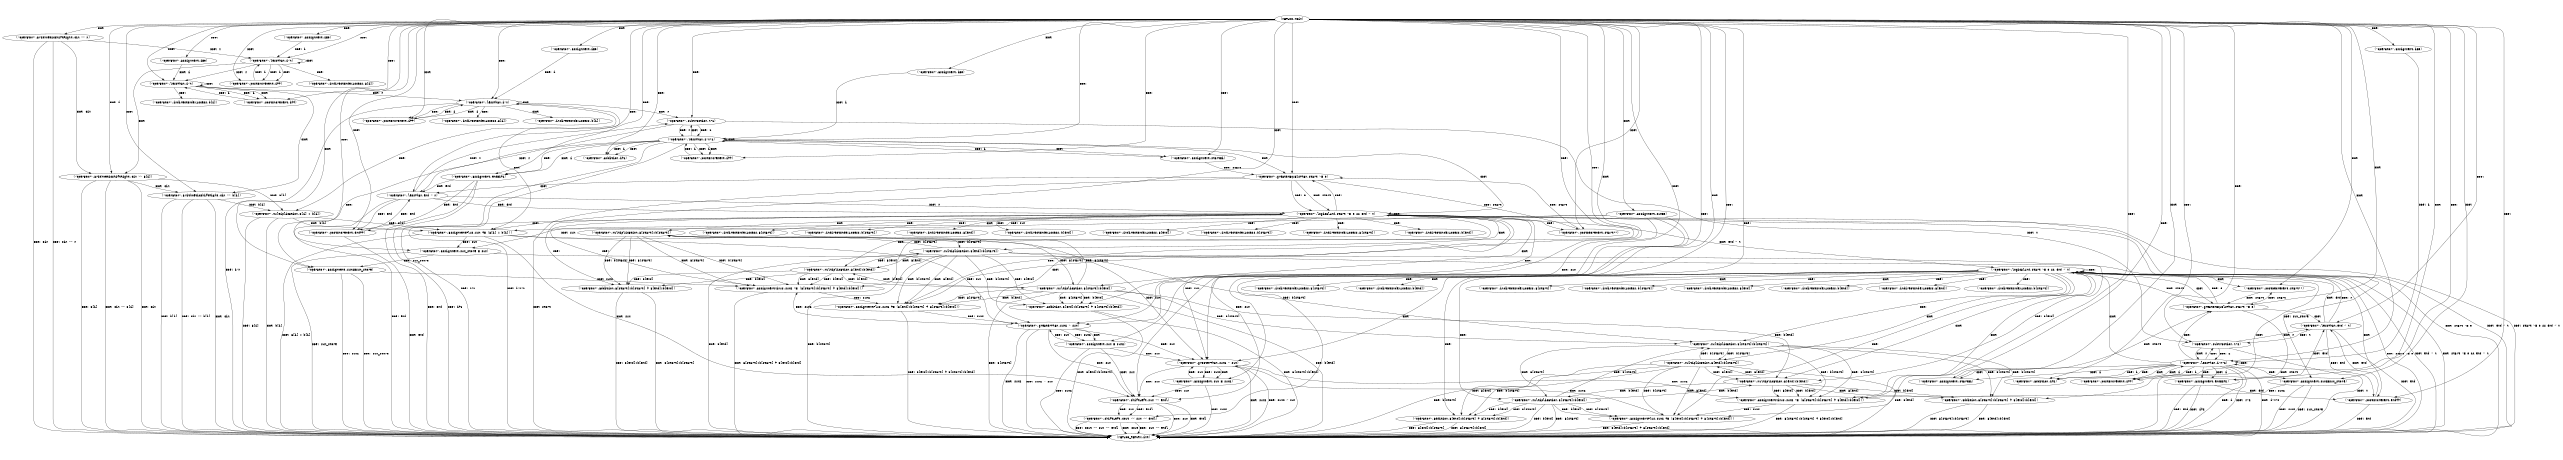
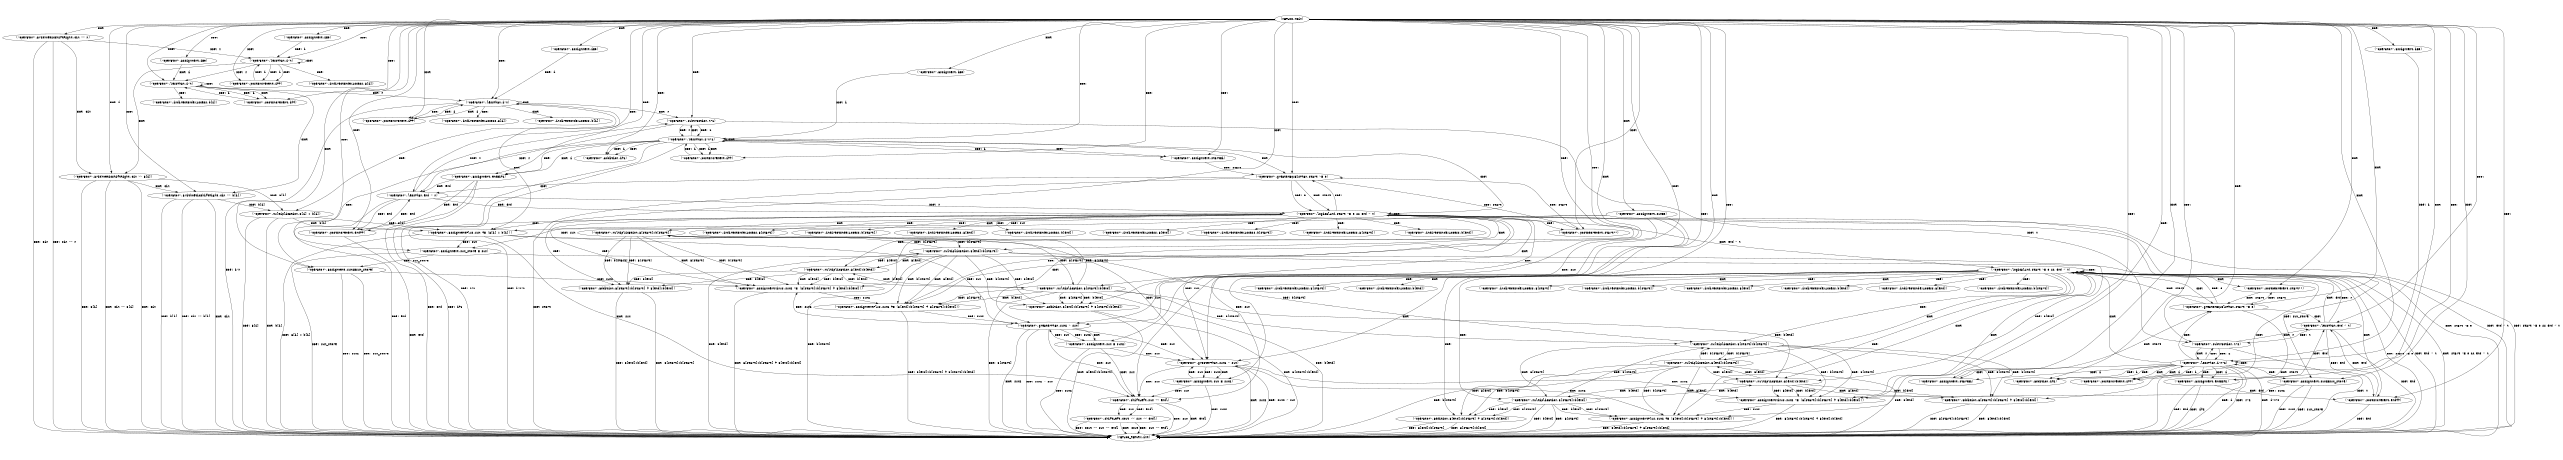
  digraph {
    fontname="DejaVu Sans Mono"
    node [fontname="DejaVu Sans Mono"]
    edge [fontname="DejaVu Sans Mono"]
    n1 [label="(METHOD,main)"]
    n2 [label="(<operator>.arithmeticShiftRight,cin >> n)"]
    n3 [label="(<operator>.assignment,sum=0)"]
    n4 [label="(<operator>.assignment,sum_store = sum)"]
    n5 [label="(<operator>.shiftLeft,cout << sum << endl)"]
    n6 [label="(<operator>.assignment,i=0)"]
    n7 [label="(<operator>.lessThan,i<n)"]
    n8 [label="(<operator>.postIncrement,i++)"]
    n9 [label="(<operator>.assignment,i=0)"]
    n10 [label="(<operator>.lessThan,i<n)"]
    n11 [label="(<operator>.postIncrement,i++)"]
    n12 [label="(<operator>.assignment,i=0)"]
    n13 [label="(<operator>.lessThan,i<n)"]
    n14 [label="(<operator>.postIncrement,i++)"]
    n15 [label="(<operator>.assignment,i=0)"]
    n16 [label="(<operator>.lessThan,i<n-1)"]
    n17 [label="(<operator>.postIncrement,i++)"]
    n18 [label="(<operator>.assignment,i=0)"]
    n19 [label="(<operator>.lessThan,i<n-2)"]
    n20 [label="(<operator>.postIncrement,i++)"]
    n21 [label="(<operator>.arithmeticShiftRight,cin >> a[i])"]
    n22 [label="(<operator>.arithmeticShiftRight,cin >> b[i])"]
    n23 [label="(<operator>.assignmentPlus,sum += (a[i] * b[i]))"]
    n24 [label="(<operator>.assignment,start=i)"]
    n25 [label="(<operator>.assignment,end=i+1)"]
    n26 [label="(<operator>.assignment,sum2=sum_store)"]
    n27 [label="(<operator>.assignment,start=i)"]
    n28 [label="(<operator>.assignment,end=i+2)"]
    n29 [label="(<operator>.assignment,sum2=sum_store)"]
    n30 [label="(<operator>.shiftLeft,sum << endl)"]
    n31 [label="(<operator>.subtraction,n-1)"]
    n32 [label="(<operator>.subtraction,n-2)"]
    n33 [label="(<operator>.addition,i+1)"]
    n34 [label="(<operator>.assignmentMinus,sum2 -= (a[start]*b[start] + a[end]*b[end]))"]
    n35 [label="(<operator>.assignmentPlus,sum2 += (a[end]*b[start] + a[start]*b[end]))"]
    n36 [label="(<operator>.postDecrement,start--)"]
    n37 [label="(<operator>.postIncrement,end++)"]
    n38 [label="(<operator>.addition,i+2)"]
    n39 [label="(<operator>.assignmentMinus,sum2 -= (a[start]*b[start] + a[end]*b[end]))"]
    n40 [label="(<operator>.assignmentPlus,sum2 += (a[end]*b[start] + a[start]*b[end]))"]
    n41 [label="(<operator>.postDecrement,start--)"]
    n42 [label="(<operator>.postIncrement,end++)"]
    n43 [label="(<operator>.greaterEqualsThan,start >= 0)"]
    n44 [label="(<operator>.lessThan,end < n)"]
    n45 [label="(<operator>.greaterThan,sum2 > sum)"]
    n46 [label="(<operator>.assignment,sum = sum2)"]
    n47 [label="(<operator>.greaterEqualsThan,start >= 0)"]
    n48 [label="(<operator>.lessThan,end < n)"]
    n49 [label="(<operator>.greaterThan,sum2 > sum)"]
    n50 [label="(<operator>.assignment,sum = sum2)"]
    n51 [label="(METHOD_RETURN,int)"]
    n52 [label="(<operator>.indirectIndexAccess,a[i])"]
    n53 [label="(<operator>.indirectIndexAccess,b[i])"]
    n54 [label="(<operator>.multiplication,a[i] * b[i])"]
    n55 [label="(<operator>.indirectIndexAccess,a[i])"]
    n56 [label="(<operator>.indirectIndexAccess,b[i])"]
    n57 [label="(<operator>.logicalAnd,start >= 0 && end < n)"]
    n58 [label="(<operator>.logicalAnd,start >= 0 && end < n)"]
    n59 [label="(<operator>.addition,a[start]*b[start] + a[end]*b[end])"]
    n60 [label="(<operator>.addition,a[end]*b[start] + a[start]*b[end])"]
    n61 [label="(<operator>.multiplication,a[start]*b[start])"]
    n62 [label="(<operator>.multiplication,a[end]*b[end])"]
    n63 [label="(<operator>.multiplication,a[end]*b[start])"]
    n64 [label="(<operator>.multiplication,a[start]*b[end])"]
    n65 [label="(<operator>.indirectIndexAccess,a[start])"]
    n66 [label="(<operator>.indirectIndexAccess,b[start])"]
    n67 [label="(<operator>.indirectIndexAccess,a[end])"]
    n68 [label="(<operator>.indirectIndexAccess,b[end])"]
    n69 [label="(<operator>.indirectIndexAccess,a[end])"]
    n70 [label="(<operator>.indirectIndexAccess,b[start])"]
    n71 [label="(<operator>.indirectIndexAccess,a[start])"]
    n72 [label="(<operator>.indirectIndexAccess,b[end])"]
    n73 [label="(<operator>.addition,a[start]*b[start] + a[end]*b[end])"]
    n74 [label="(<operator>.addition,a[end]*b[start] + a[start]*b[end])"]
    n75 [label="(<operator>.multiplication,a[start]*b[start])"]
    n76 [label="(<operator>.multiplication,a[end]*b[end])"]
    n77 [label="(<operator>.multiplication,a[end]*b[start])"]
    n78 [label="(<operator>.multiplication,a[start]*b[end])"]
    n79 [label="(<operator>.indirectIndexAccess,a[start])"]
    n80 [label="(<operator>.indirectIndexAccess,b[start])"]
    n81 [label="(<operator>.indirectIndexAccess,a[end])"]
    n82 [label="(<operator>.indirectIndexAccess,b[end])"]
    n83 [label="(<operator>.indirectIndexAccess,a[end])"]
    n84 [label="(<operator>.indirectIndexAccess,b[start])"]
    n85 [label="(<operator>.indirectIndexAccess,a[start])"]
    n86 [label="(<operator>.indirectIndexAccess,b[end])"]
    n1 -> n2 [label="DDG: "]
    n1 -> n3 [label="DDG: "]
    n1 -> n4 [label="DDG: "]
-   n1 -> n5 [label="DDG: "]
    n1 -> n6 [label="DDG: "]
    n1 -> n7 [label="DDG: "]
    n1 -> n8 [label="DDG: "]
    n1 -> n9 [label="DDG: "]
    n1 -> n10 [label="DDG: "]
    n1 -> n11 [label="DDG: "]
    n1 -> n12 [label="DDG: "]
    n1 -> n13 [label="DDG: "]
    n1 -> n14 [label="DDG: "]
    n1 -> n15 [label="DDG: "]
    n1 -> n16 [label="DDG: "]
    n1 -> n17 [label="DDG: "]
    n1 -> n18 [label="DDG: "]
    n1 -> n19 [label="DDG: "]
    n1 -> n20 [label="DDG: "]
    n1 -> n21 [label="DDG: i"]
    n1 -> n22 [label="DDG: "]
    n1 -> n23 [label="DDG: "]
    n1 -> n24 [label="DDG: "]
    n1 -> n25 [label="DDG: "]
    n1 -> n26 [label="DDG: "]
    n1 -> n27 [label="DDG: "]
    n1 -> n28 [label="DDG: "]
    n1 -> n29 [label="DDG: "]
    n1 -> n30 [label="DDG: "]
    n1 -> n31 [label="DDG: "]
    n1 -> n32 [label="DDG: "]
    n1 -> n33 [label="DDG: "]
    n1 -> n34 [label="DDG: "]
    n1 -> n35 [label="DDG: "]
    n1 -> n36 [label="DDG: "]
    n1 -> n37 [label="DDG: "]
    n1 -> n38 [label="DDG: "]
    n1 -> n39 [label="DDG: "]
    n1 -> n40 [label="DDG: "]
    n1 -> n41 [label="DDG: "]
    n1 -> n42 [label="DDG: "]
    n1 -> n43 [label="DDG: "]
    n1 -> n44 [label="DDG: "]
    n1 -> n45 [label="DDG: "]
    n1 -> n46 [label="DDG: "]
    n1 -> n47 [label="DDG: "]
    n1 -> n48 [label="DDG: "]
    n1 -> n49 [label="DDG: "]
    n1 -> n50 [label="DDG: "]
    n2 -> n7 [label="DDG: n"]
    n2 -> n21 [label="DDG: cin"]
    n2 -> n51 [label="DDG: cin"]
    n2 -> n51 [label="DDG: cin >> n"]
    n3 -> n4 [label="DDG: sum"]
    n3 -> n23 [label="DDG: sum"]
    n3 -> n30 [label="DDG: sum"]
    n3 -> n45 [label="DDG: sum"]
    n3 -> n49 [label="DDG: sum"]
    n4 -> n26 [label="DDG: sum_store"]
    n4 -> n29 [label="DDG: sum_store"]
    n4 -> n51 [label="DDG: sum_store"]
    n5 -> n51 [label="DDG: sum << endl"]
    n5 -> n51 [label="DDG: cout << sum << endl"]
    n5 -> n51 [label="DDG: cout"]
    n6 -> n7 [label="DDG: i"]
    n7 -> n7 [label="CDG: "]
    n7 -> n8 [label="DDG: i"]
    n7 -> n8 [label="CDG: "]
    n7 -> n10 [label="DDG: n"]
    n7 -> n21 [label="CDG: "]
    n7 -> n52 [label="CDG: "]
    n8 -> n7 [label="DDG: i"]
    n9 -> n10 [label="DDG: i"]
    n10 -> n10 [label="CDG: "]
    n10 -> n11 [label="DDG: i"]
    n10 -> n11 [label="CDG: "]
    n10 -> n13 [label="DDG: n"]
    n10 -> n22 [label="CDG: "]
    n10 -> n53 [label="CDG: "]
    n11 -> n10 [label="DDG: i"]
    n12 -> n13 [label="DDG: i"]
    n13 -> n13 [label="CDG: "]
    n13 -> n14 [label="DDG: i"]
    n13 -> n14 [label="CDG: "]
    n13 -> n23 [label="CDG: "]
    n13 -> n31 [label="DDG: n"]
    n13 -> n51 [label="DDG: i<n"]
    n13 -> n54 [label="CDG: "]
    n13 -> n55 [label="CDG: "]
    n13 -> n56 [label="CDG: "]
    n14 -> n13 [label="DDG: i"]
    n15 -> n16 [label="DDG: i"]
    n16 -> n16 [label="CDG: "]
    n16 -> n17 [label="DDG: i"]
    n16 -> n17 [label="CDG: "]
    n16 -> n24 [label="DDG: i"]
    n16 -> n24 [label="CDG: "]
    n16 -> n25 [label="DDG: i"]
    n16 -> n25 [label="CDG: "]
    n16 -> n26 [label="CDG: "]
    n16 -> n31 [label="CDG: "]
    n16 -> n33 [label="DDG: i"]
    n16 -> n33 [label="CDG: "]
    n16 -> n43 [label="CDG: "]
    n16 -> n51 [label="DDG: n-1"]
    n16 -> n51 [label="DDG: i<n-1"]
    n16 -> n57 [label="CDG: "]
    n17 -> n16 [label="DDG: i"]
    n18 -> n19 [label="DDG: i"]
    n19 -> n19 [label="CDG: "]
    n19 -> n20 [label="DDG: i"]
    n19 -> n20 [label="CDG: "]
    n19 -> n27 [label="DDG: i"]
    n19 -> n27 [label="CDG: "]
    n19 -> n28 [label="DDG: i"]
    n19 -> n28 [label="CDG: "]
    n19 -> n29 [label="CDG: "]
    n19 -> n32 [label="CDG: "]
    n19 -> n38 [label="DDG: i"]
    n19 -> n38 [label="CDG: "]
    n19 -> n47 [label="CDG: "]
    n19 -> n51 [label="DDG: i"]
    n19 -> n51 [label="DDG: n-2"]
    n19 -> n51 [label="DDG: i<n-2"]
    n19 -> n58 [label="CDG: "]
    n20 -> n19 [label="DDG: i"]
    n21 -> n22 [label="DDG: cin"]
    n21 -> n51 [label="DDG: cin"]
    n21 -> n51 [label="DDG: a[i]"]
    n21 -> n51 [label="DDG: cin >> a[i]"]
    n21 -> n54 [label="DDG: a[i]"]
    n22 -> n51 [label="DDG: cin"]
    n22 -> n51 [label="DDG: b[i]"]
    n22 -> n51 [label="DDG: cin >> b[i]"]
    n22 -> n54 [label="DDG: b[i]"]
    n23 -> n4 [label="DDG: sum"]
    n23 -> n30 [label="DDG: sum"]
    n23 -> n45 [label="DDG: sum"]
    n23 -> n49 [label="DDG: sum"]
    n23 -> n51 [label="DDG: a[i] * b[i]"]
    n24 -> n43 [label="DDG: start"]
    n25 -> n37 [label="DDG: end"]
    n25 -> n44 [label="DDG: end"]
    n25 -> n51 [label="DDG: end"]
    n25 -> n51 [label="DDG: i+1"]
    n26 -> n34 [label="DDG: sum2"]
    n26 -> n51 [label="DDG: sum2"]
    n26 -> n51 [label="DDG: sum_store"]
    n27 -> n47 [label="DDG: start"]
    n28 -> n42 [label="DDG: end"]
    n28 -> n48 [label="DDG: end"]
    n28 -> n51 [label="DDG: end"]
    n28 -> n51 [label="DDG: i+2"]
    n29 -> n39 [label="DDG: sum2"]
    n29 -> n51 [label="DDG: sum2"]
    n29 -> n51 [label="DDG: sum_store"]
    n30 -> n5 [label="DDG: endl"]
    n30 -> n5 [label="DDG: sum"]
    n30 -> n51 [label="DDG: sum"]
    n30 -> n51 [label="DDG: endl"]
    n31 -> n16 [label="DDG: 1"]
    n31 -> n16 [label="DDG: n"]
    n31 -> n32 [label="DDG: n"]
    n31 -> n44 [label="DDG: n"]
    n32 -> n19 [label="DDG: 2"]
    n32 -> n19 [label="DDG: n"]
    n32 -> n48 [label="DDG: n"]
    n32 -> n51 [label="DDG: n"]
    n34 -> n35 [label="DDG: sum2"]
    n34 -> n51 [label="DDG: a[start]*b[start] + a[end]*b[end]"]
    n35 -> n45 [label="DDG: sum2"]
    n35 -> n51 [label="DDG: a[end]*b[start] + a[start]*b[end]"]
    n36 -> n43 [label="DDG: start"]
    n37 -> n44 [label="DDG: end"]
    n37 -> n51 [label="DDG: end"]
    n39 -> n40 [label="DDG: sum2"]
    n39 -> n51 [label="DDG: a[start]*b[start] + a[end]*b[end]"]
    n40 -> n49 [label="DDG: sum2"]
    n40 -> n51 [label="DDG: a[end]*b[start] + a[start]*b[end]"]
    n41 -> n47 [label="DDG: start"]
    n42 -> n48 [label="DDG: end"]
    n42 -> n51 [label="DDG: end"]
    n43 -> n36 [label="DDG: start"]
    n43 -> n44 [label="CDG: "]
    n43 -> n51 [label="DDG: start"]
    n43 -> n57 [label="DDG: 0"]
    n43 -> n57 [label="DDG: start"]
    n44 -> n31 [label="DDG: n"]
    n44 -> n37 [label="DDG: end"]
    n44 -> n51 [label="DDG: end"]
    n44 -> n57 [label="DDG: end"]
    n44 -> n57 [label="DDG: n"]
    n45 -> n30 [label="DDG: sum"]
    n45 -> n34 [label="DDG: sum2"]
    n45 -> n46 [label="DDG: sum2"]
    n45 -> n46 [label="CDG: "]
    n45 -> n49 [label="DDG: sum"]
    n45 -> n51 [label="DDG: sum2"]
    n45 -> n51 [label="DDG: sum2 > sum"]
    n46 -> n30 [label="DDG: sum"]
    n46 -> n45 [label="DDG: sum"]
    n46 -> n49 [label="DDG: sum"]
    n46 -> n51 [label="DDG: sum2"]
    n47 -> n41 [label="DDG: start"]
    n47 -> n48 [label="CDG: "]
    n47 -> n51 [label="DDG: start"]
    n47 -> n58 [label="DDG: 0"]
    n47 -> n58 [label="DDG: start"]
    n48 -> n32 [label="DDG: n"]
    n48 -> n42 [label="DDG: end"]
    n48 -> n51 [label="DDG: end"]
    n48 -> n58 [label="DDG: end"]
    n48 -> n58 [label="DDG: n"]
    n49 -> n30 [label="DDG: sum"]
    n49 -> n39 [label="DDG: sum2"]
    n49 -> n50 [label="DDG: sum2"]
    n49 -> n50 [label="CDG: "]
    n49 -> n51 [label="DDG: sum2"]
    n49 -> n51 [label="DDG: sum2 > sum"]
    n50 -> n30 [label="DDG: sum"]
    n50 -> n49 [label="DDG: sum"]
    n50 -> n51 [label="DDG: sum2"]
    n54 -> n23 [label="DDG: b[i]"]
    n54 -> n23 [label="DDG: a[i]"]
    n54 -> n51 [label="DDG: a[i]"]
    n54 -> n51 [label="DDG: b[i]"]
    n57 -> n34 [label="CDG: "]
    n57 -> n35 [label="CDG: "]
    n57 -> n36 [label="CDG: "]
    n57 -> n37 [label="CDG: "]
    n57 -> n43 [label="CDG: "]
    n57 -> n45 [label="CDG: "]
    n57 -> n51 [label="DDG: start >= 0"]
    n57 -> n51 [label="DDG: end < n"]
    n57 -> n51 [label="DDG: start >= 0 && end < n"]
    n57 -> n57 [label="CDG: "]
    n57 -> n58 [label="DDG: end < n"]
    n57 -> n59 [label="CDG: "]
    n57 -> n60 [label="CDG: "]
    n57 -> n61 [label="CDG: "]
    n57 -> n62 [label="CDG: "]
    n57 -> n63 [label="CDG: "]
    n57 -> n64 [label="CDG: "]
    n57 -> n65 [label="CDG: "]
    n57 -> n66 [label="CDG: "]
    n57 -> n67 [label="CDG: "]
    n57 -> n68 [label="CDG: "]
    n57 -> n69 [label="CDG: "]
    n57 -> n70 [label="CDG: "]
    n57 -> n71 [label="CDG: "]
    n57 -> n72 [label="CDG: "]
    n58 -> n39 [label="CDG: "]
    n58 -> n40 [label="CDG: "]
    n58 -> n41 [label="CDG: "]
    n58 -> n42 [label="CDG: "]
    n58 -> n47 [label="CDG: "]
    n58 -> n49 [label="CDG: "]
    n58 -> n51 [label="DDG: start >= 0"]
    n58 -> n51 [label="DDG: end < n"]
    n58 -> n51 [label="DDG: start >= 0 && end < n"]
    n58 -> n58 [label="CDG: "]
    n58 -> n73 [label="CDG: "]
    n58 -> n74 [label="CDG: "]
    n58 -> n75 [label="CDG: "]
    n58 -> n76 [label="CDG: "]
    n58 -> n77 [label="CDG: "]
    n58 -> n78 [label="CDG: "]
    n58 -> n79 [label="CDG: "]
    n58 -> n80 [label="CDG: "]
    n58 -> n81 [label="CDG: "]
    n58 -> n82 [label="CDG: "]
    n58 -> n83 [label="CDG: "]
    n58 -> n84 [label="CDG: "]
    n58 -> n85 [label="CDG: "]
    n58 -> n86 [label="CDG: "]
    n59 -> n51 [label="DDG: a[start]*b[start]"]
    n59 -> n51 [label="DDG: a[end]*b[end]"]
    n60 -> n51 [label="DDG: a[end]*b[start]"]
    n60 -> n51 [label="DDG: a[start]*b[end]"]
    n61 -> n34 [label="DDG: a[start]"]
    n61 -> n34 [label="DDG: b[start]"]
    n61 -> n59 [label="DDG: a[start]"]
    n61 -> n59 [label="DDG: b[start]"]
    n61 -> n63 [label="DDG: b[start]"]
    n61 -> n64 [label="DDG: a[start]"]
    n62 -> n34 [label="DDG: a[end]"]
    n62 -> n34 [label="DDG: b[end]"]
    n62 -> n59 [label="DDG: a[end]"]
    n62 -> n59 [label="DDG: b[end]"]
    n62 -> n63 [label="DDG: a[end]"]
    n62 -> n64 [label="DDG: b[end]"]
    n63 -> n35 [label="DDG: a[end]"]
    n63 -> n35 [label="DDG: b[start]"]
    n63 -> n51 [label="DDG: a[end]"]
    n63 -> n51 [label="DDG: b[start]"]
    n63 -> n60 [label="DDG: a[end]"]
    n63 -> n60 [label="DDG: b[start]"]
    n63 -> n61 [label="DDG: b[start]"]
    n63 -> n62 [label="DDG: a[end]"]
    n63 -> n75 [label="DDG: b[start]"]
    n63 -> n76 [label="DDG: a[end]"]
    n64 -> n35 [label="DDG: b[end]"]
    n64 -> n35 [label="DDG: a[start]"]
    n64 -> n51 [label="DDG: a[start]"]
    n64 -> n51 [label="DDG: b[end]"]
    n64 -> n60 [label="DDG: b[end]"]
    n64 -> n60 [label="DDG: a[start]"]
    n64 -> n61 [label="DDG: a[start]"]
    n64 -> n62 [label="DDG: b[end]"]
    n64 -> n75 [label="DDG: a[start]"]
    n64 -> n76 [label="DDG: b[end]"]
    n73 -> n51 [label="DDG: a[start]*b[start]"]
    n73 -> n51 [label="DDG: a[end]*b[end]"]
    n74 -> n51 [label="DDG: a[end]*b[start]"]
    n74 -> n51 [label="DDG: a[start]*b[end]"]
    n75 -> n39 [label="DDG: a[start]"]
    n75 -> n39 [label="DDG: b[start]"]
    n75 -> n73 [label="DDG: a[start]"]
    n75 -> n73 [label="DDG: b[start]"]
    n75 -> n77 [label="DDG: b[start]"]
    n75 -> n78 [label="DDG: a[start]"]
    n76 -> n39 [label="DDG: a[end]"]
    n76 -> n39 [label="DDG: b[end]"]
    n76 -> n73 [label="DDG: a[end]"]
    n76 -> n73 [label="DDG: b[end]"]
    n76 -> n77 [label="DDG: a[end]"]
    n76 -> n78 [label="DDG: b[end]"]
    n77 -> n40 [label="DDG: b[start]"]
    n77 -> n40 [label="DDG: a[end]"]
    n77 -> n51 [label="DDG: a[end]"]
    n77 -> n51 [label="DDG: b[start]"]
    n77 -> n74 [label="DDG: b[start]"]
    n77 -> n74 [label="DDG: a[end]"]
    n77 -> n75 [label="DDG: b[start]"]
    n77 -> n76 [label="DDG: a[end]"]
    n78 -> n40 [label="DDG: b[end]"]
    n78 -> n40 [label="DDG: a[start]"]
    n78 -> n51 [label="DDG: a[start]"]
    n78 -> n51 [label="DDG: b[end]"]
    n78 -> n74 [label="DDG: b[end]"]
    n78 -> n74 [label="DDG: a[start]"]
    n78 -> n75 [label="DDG: a[start]"]
    n78 -> n76 [label="DDG: b[end]"]
  }
